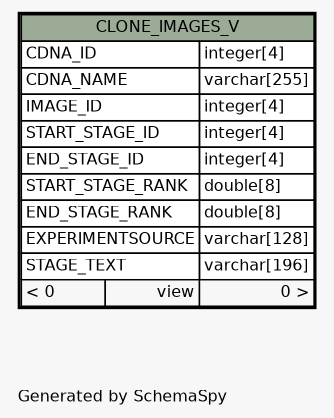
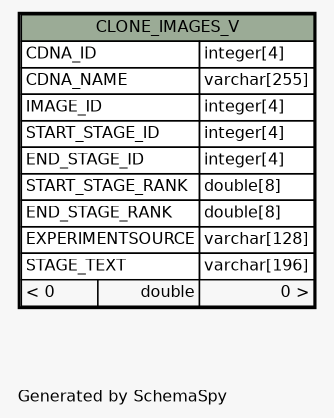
  digraph {
    bgcolor="#f7f7f7"
    fontname=Helvetica
    fontsize=11
    label="\nGenerated by SchemaSpy"
    labeljust=l
    nodesep=0.18
    rankdir=TB
    ranksep=0.46
-   n1 [fontname=Helvetica fontsize=11 label=<     <TABLE BORDER="2" CELLBORDER="1" CELLSPACING="0" BGCOLOR="#ffffff">       <TR><TD COLSPAN="3" BGCOLOR="#9bab96" ALIGN="CENTER">CLONE_IMAGES_V</TD></TR>       <TR><TD PORT="CDNA_ID" COLSPAN="2" ALIGN="LEFT">CDNA_ID</TD><TD PORT="CDNA_ID.type" ALIGN="LEFT">integer[4]</TD></TR>       <TR><TD PORT="CDNA_NAME" COLSPAN="2" ALIGN="LEFT">CDNA_NAME</TD><TD PORT="CDNA_NAME.type" ALIGN="LEFT">varchar[255]</TD></TR>       <TR><TD PORT="IMAGE_ID" COLSPAN="2" ALIGN="LEFT">IMAGE_ID</TD><TD PORT="IMAGE_ID.type" ALIGN="LEFT">integer[4]</TD></TR>       <TR><TD PORT="START_STAGE_ID" COLSPAN="2" ALIGN="LEFT">START_STAGE_ID</TD><TD PORT="START_STAGE_ID.type" ALIGN="LEFT">integer[4]</TD></TR>       <TR><TD PORT="END_STAGE_ID" COLSPAN="2" ALIGN="LEFT">END_STAGE_ID</TD><TD PORT="END_STAGE_ID.type" ALIGN="LEFT">integer[4]</TD></TR>       <TR><TD PORT="START_STAGE_RANK" COLSPAN="2" ALIGN="LEFT">START_STAGE_RANK</TD><TD PORT="START_STAGE_RANK.type" ALIGN="LEFT">double[8]</TD></TR>       <TR><TD PORT="END_STAGE_RANK" COLSPAN="2" ALIGN="LEFT">END_STAGE_RANK</TD><TD PORT="END_STAGE_RANK.type" ALIGN="LEFT">double[8]</TD></TR>       <TR><TD PORT="EXPERIMENTSOURCE" COLSPAN="2" ALIGN="LEFT">EXPERIMENTSOURCE</TD><TD PORT="EXPERIMENTSOURCE.type" ALIGN="LEFT">varchar[128]</TD></TR>       <TR><TD PORT="STAGE_TEXT" COLSPAN="2" ALIGN="LEFT">STAGE_TEXT</TD><TD PORT="STAGE_TEXT.type" ALIGN="LEFT">varchar[196]</TD></TR>       <TR><TD ALIGN="LEFT" BGCOLOR="#f7f7f7">&lt; 0</TD><TD ALIGN="RIGHT" BGCOLOR="#f7f7f7">view</TD><TD ALIGN="RIGHT" BGCOLOR="#f7f7f7">0 &gt;</TD></TR>     </TABLE>> shape=plaintext]
+   n1 [fontname=Helvetica fontsize=11 label=<     <TABLE BORDER="2" CELLBORDER="1" CELLSPACING="0" BGCOLOR="#ffffff">       <TR><TD COLSPAN="3" BGCOLOR="#9bab96" ALIGN="CENTER">CLONE_IMAGES_V</TD></TR>       <TR><TD PORT="CDNA_ID" COLSPAN="2" ALIGN="LEFT">CDNA_ID</TD><TD PORT="CDNA_ID.type" ALIGN="LEFT">integer[4]</TD></TR>       <TR><TD PORT="CDNA_NAME" COLSPAN="2" ALIGN="LEFT">CDNA_NAME</TD><TD PORT="CDNA_NAME.type" ALIGN="LEFT">varchar[255]</TD></TR>       <TR><TD PORT="IMAGE_ID" COLSPAN="2" ALIGN="LEFT">IMAGE_ID</TD><TD PORT="IMAGE_ID.type" ALIGN="LEFT">integer[4]</TD></TR>       <TR><TD PORT="START_STAGE_ID" COLSPAN="2" ALIGN="LEFT">START_STAGE_ID</TD><TD PORT="START_STAGE_ID.type" ALIGN="LEFT">integer[4]</TD></TR>       <TR><TD PORT="END_STAGE_ID" COLSPAN="2" ALIGN="LEFT">END_STAGE_ID</TD><TD PORT="END_STAGE_ID.type" ALIGN="LEFT">integer[4]</TD></TR>       <TR><TD PORT="START_STAGE_RANK" COLSPAN="2" ALIGN="LEFT">START_STAGE_RANK</TD><TD PORT="START_STAGE_RANK.type" ALIGN="LEFT">double[8]</TD></TR>       <TR><TD PORT="END_STAGE_RANK" COLSPAN="2" ALIGN="LEFT">END_STAGE_RANK</TD><TD PORT="END_STAGE_RANK.type" ALIGN="LEFT">double[8]</TD></TR>       <TR><TD PORT="EXPERIMENTSOURCE" COLSPAN="2" ALIGN="LEFT">EXPERIMENTSOURCE</TD><TD PORT="EXPERIMENTSOURCE.type" ALIGN="LEFT">varchar[128]</TD></TR>       <TR><TD PORT="STAGE_TEXT" COLSPAN="2" ALIGN="LEFT">STAGE_TEXT</TD><TD PORT="STAGE_TEXT.type" ALIGN="LEFT">varchar[196]</TD></TR>       <TR><TD ALIGN="LEFT" BGCOLOR="#f7f7f7">&lt; 0</TD><TD ALIGN="RIGHT" BGCOLOR="#f7f7f7">double</TD><TD ALIGN="RIGHT" BGCOLOR="#f7f7f7">0 &gt;</TD></TR>     </TABLE>> shape=plaintext]
  }
